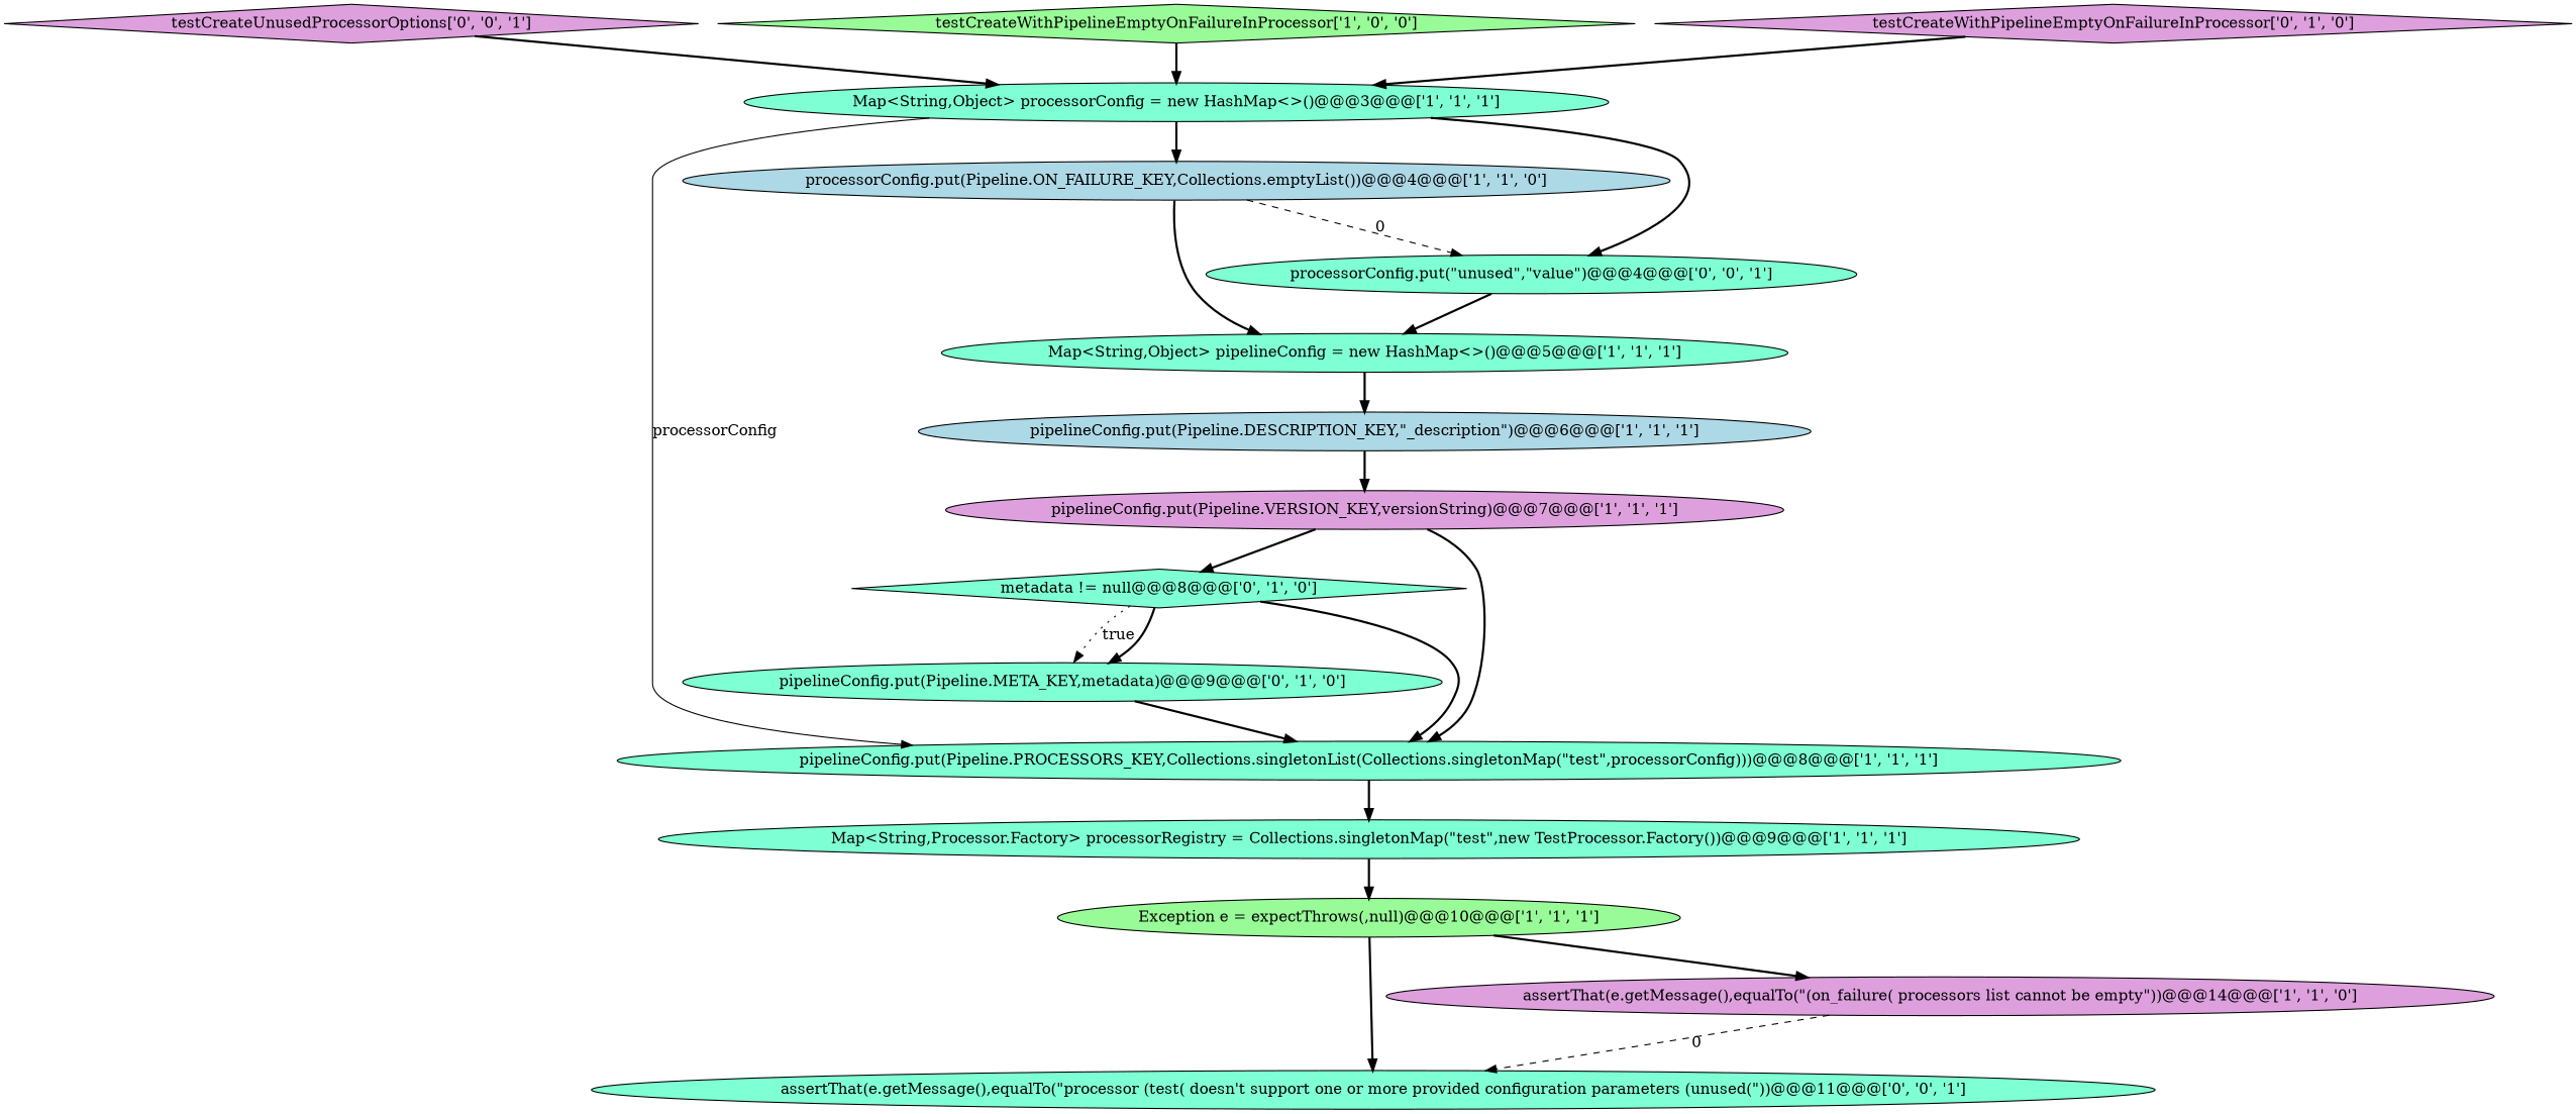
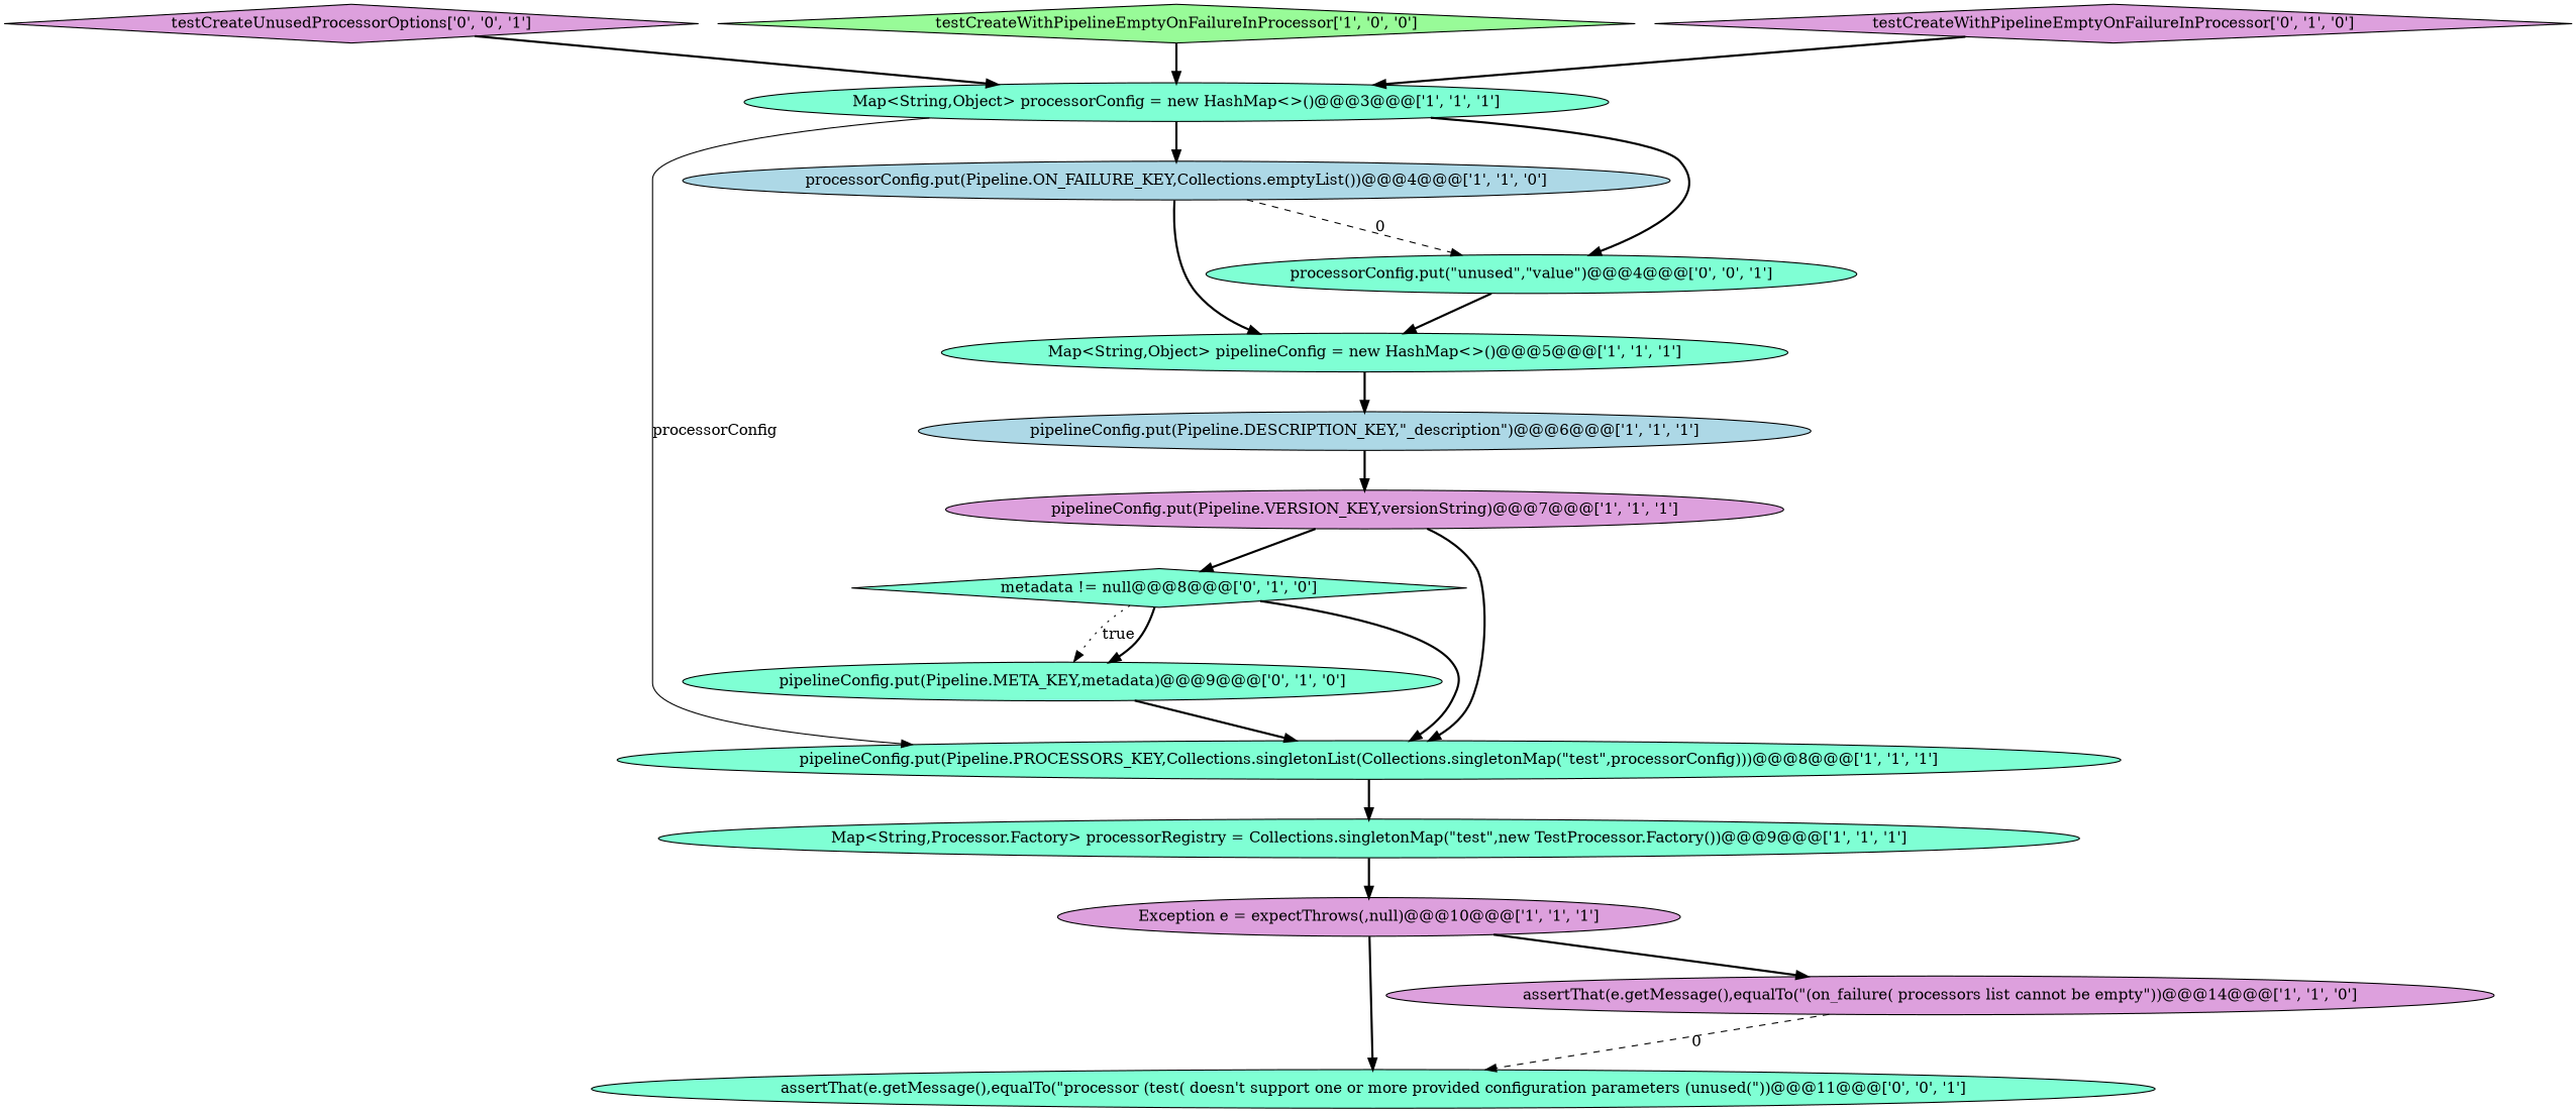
  digraph {
    node [fillcolor=aquamarine shape=ellipse style=filled]
    edge [style=bold]
    n1 [fillcolor=plum label="testCreateUnusedProcessorOptions['0', '0', '1']" shape=diamond]
    n2 [label="Map<String,Object> processorConfig = new HashMap<>()@@@3@@@['1', '1', '1']"]
    n3 [label="metadata != null@@@8@@@['0', '1', '0']" shape=diamond]
    n4 [label="pipelineConfig.put(Pipeline.META_KEY,metadata)@@@9@@@['0', '1', '0']"]
    n5 [label="pipelineConfig.put(Pipeline.PROCESSORS_KEY,Collections.singletonList(Collections.singletonMap(\"test\",processorConfig)))@@@8@@@['1', '1', '1']"]
    n6 [fillcolor=lightblue label="processorConfig.put(Pipeline.ON_FAILURE_KEY,Collections.emptyList())@@@4@@@['1', '1', '0']"]
    n7 [label="Map<String,Object> pipelineConfig = new HashMap<>()@@@5@@@['1', '1', '1']"]
    n8 [label="processorConfig.put(\"unused\",\"value\")@@@4@@@['0', '0', '1']"]
    n9 [label="assertThat(e.getMessage(),equalTo(\"processor (test( doesn't support one or more provided configuration parameters (unused(\"))@@@11@@@['0', '0', '1']"]
-   n10 [fillcolor=palegreen label="Exception e = expectThrows(,null)@@@10@@@['1', '1', '1']"]
+   n10 [fillcolor=plum label="Exception e = expectThrows(,null)@@@10@@@['1', '1', '1']"]
    n11 [fillcolor=plum label="assertThat(e.getMessage(),equalTo(\"(on_failure( processors list cannot be empty\"))@@@14@@@['1', '1', '0']"]
    n12 [fillcolor=plum label="pipelineConfig.put(Pipeline.VERSION_KEY,versionString)@@@7@@@['1', '1', '1']"]
    n13 [label="Map<String,Processor.Factory> processorRegistry = Collections.singletonMap(\"test\",new TestProcessor.Factory())@@@9@@@['1', '1', '1']"]
    n14 [fillcolor=lightblue label="pipelineConfig.put(Pipeline.DESCRIPTION_KEY,\"_description\")@@@6@@@['1', '1', '1']"]
    n15 [fillcolor=palegreen label="testCreateWithPipelineEmptyOnFailureInProcessor['1', '0', '0']" shape=diamond]
    n16 [fillcolor=plum label="testCreateWithPipelineEmptyOnFailureInProcessor['0', '1', '0']" shape=diamond]
    n1 -> n2
    n2 -> n5 [label=processorConfig style=solid]
    n2 -> n6
    n2 -> n8
    n3 -> n4 [label=true style=dotted]
    n3 -> n4
    n3 -> n5
    n4 -> n5
    n5 -> n13
    n6 -> n7
    n6 -> n8 [label=0 style=dashed]
    n7 -> n14
    n8 -> n7
    n10 -> n9
    n10 -> n11
    n11 -> n9 [label=0 style=dashed]
    n12 -> n3
    n12 -> n5
    n13 -> n10
    n14 -> n12
    n15 -> n2
    n16 -> n2
  }
